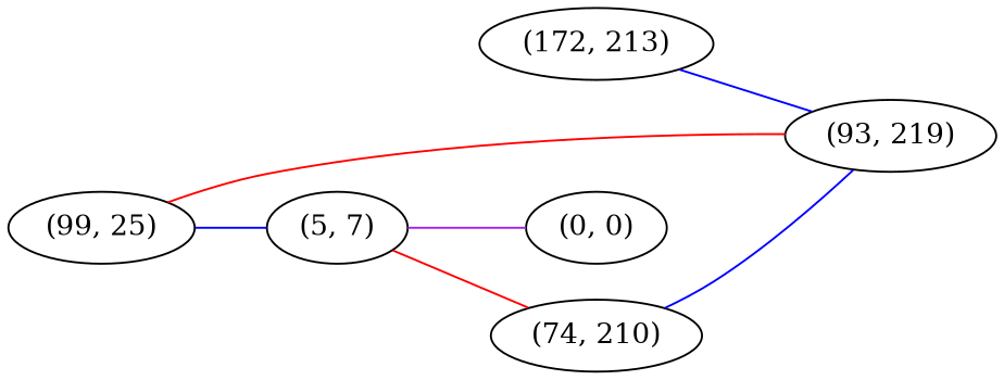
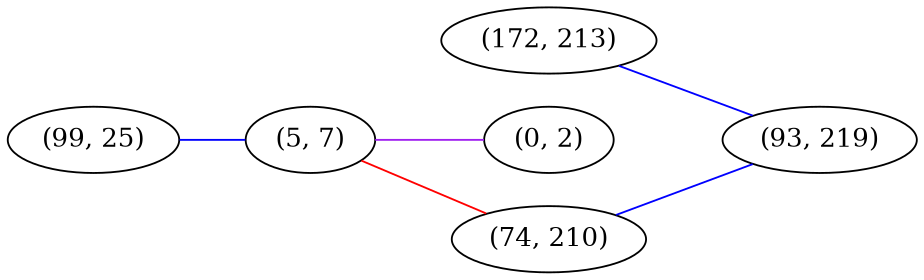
  graph {
    rankdir=LR
    edge [color=blue weight=3]
    "(172, 213)"
    "(93, 219)"
    "(99, 25)"
    "(5, 7)"
-   "(0, 0)"
+   "(0, 0)" [label="(0, 2)"]
    n6 [label="(74, 210)"]
    "(172, 213)" -- "(93, 219)"
-   "(99, 25)" -- "(93, 219)" [color=red weight=1]
    "(99, 25)" -- "(5, 7)"
    "(5, 7)" -- "(0, 0)" [color=purple weight=4]
    "(5, 7)" -- n6 [color=red weight=1]
    n6 -- "(93, 219)"
  }
